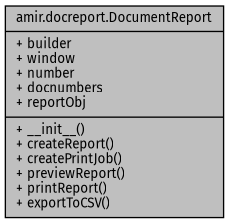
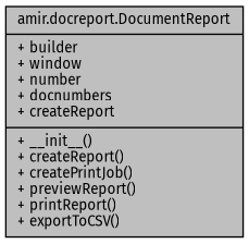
  digraph {
    fontname="Fira Sans"
-   n1 [color=black fillcolor=grey75 fontcolor=black fontname="Fira Sans" fontsize=10 height=0.2 label="{amir.docreport.DocumentReport\n|+ builder\l+ window\l+ number\l+ docnumbers\l+ reportObj\l|+ __init__()\l+ createReport()\l+ createPrintJob()\l+ previewReport()\l+ printReport()\l+ exportToCSV()\l}" shape=record style=filled width=0.4]
+   n1 [color=black fillcolor=grey75 fontcolor=black fontname="Fira Sans" fontsize=10 height=0.2 label="{amir.docreport.DocumentReport\n|+ builder\l+ window\l+ number\l+ docnumbers\l+ createReport\l|+ __init__()\l+ createReport()\l+ createPrintJob()\l+ previewReport()\l+ printReport()\l+ exportToCSV()\l}" shape=record style=filled width=0.4]
  }
